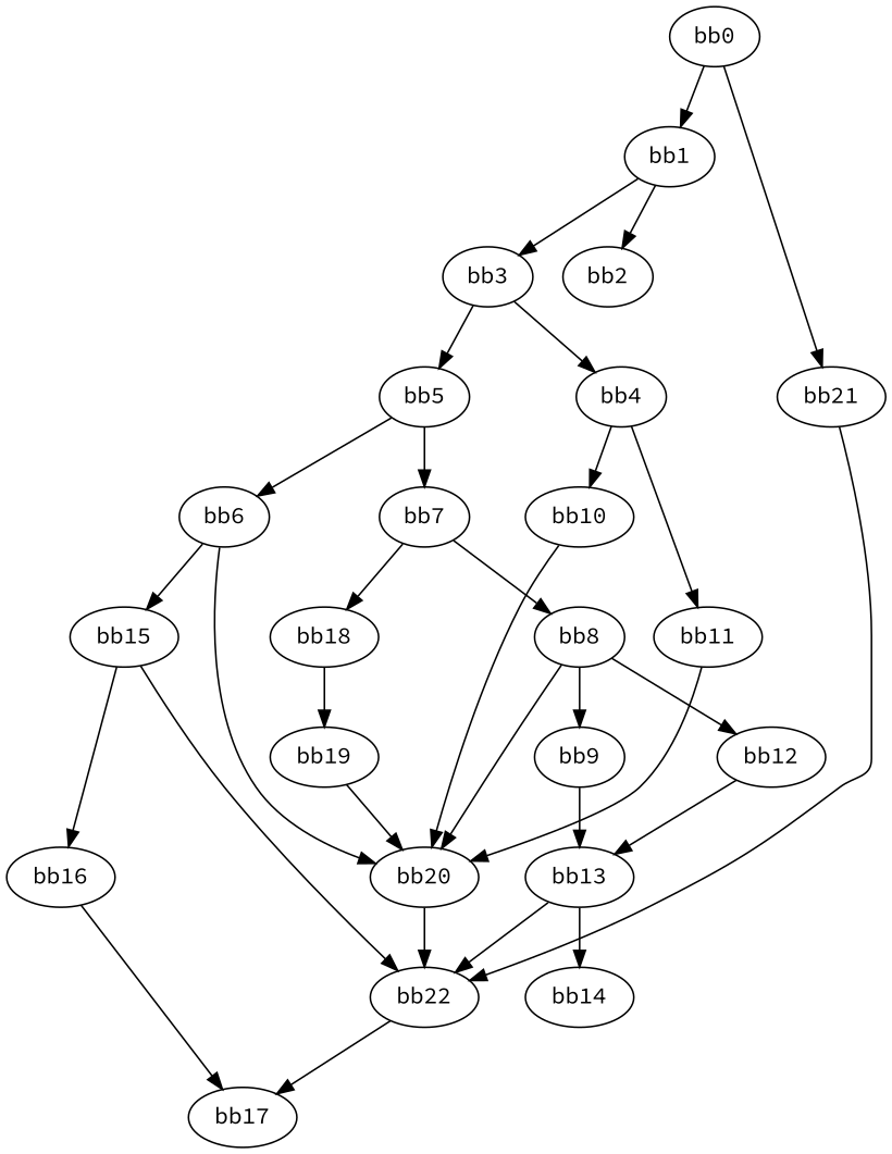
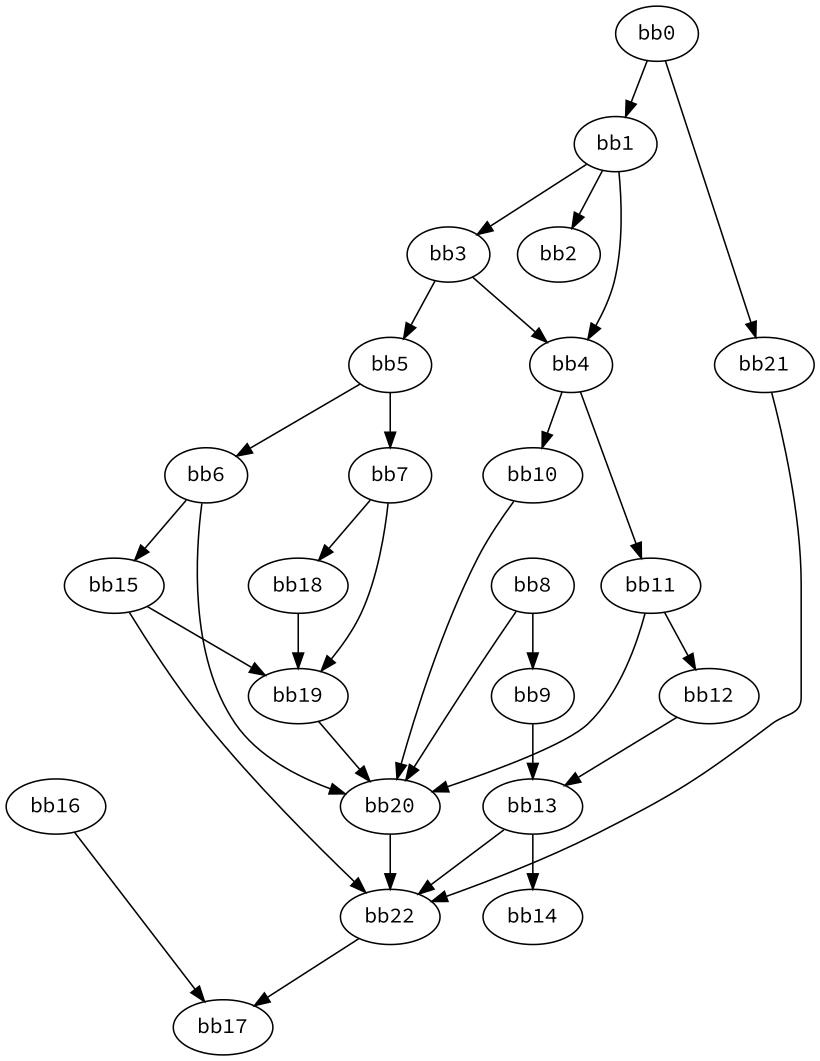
  digraph {
    fontname="Source Code Pro"
    node [fontname="Source Code Pro"]
    edge [fontname="Source Code Pro"]
    n1 [label="bb0\l"]
    n2 [label="bb1\l"]
    n3 [label="bb21\l"]
    n4 [label="bb2\l"]
    n5 [label="bb3\l"]
    n6 [label="bb4\l"]
    n7 [label="bb22\l"]
    n8 [label="bb5\l"]
    n9 [label="bb10\l"]
    n10 [label="bb11\l"]
    n11 [label="bb6\l"]
    n12 [label="bb7\l"]
    n13 [label="bb20\l"]
    n14 [label="bb12\l"]
    n15 [label="bb15\l"]
    n16 [label="bb8\l"]
    n17 [label="bb18\l"]
    n18 [label="bb16\l"]
    n19 [label="bb9\l"]
    n20 [label="bb19\l"]
    n21 [label="bb13\l"]
    n22 [label="bb14\l"]
    n23 [label="bb17\l"]
    n1 -> n2
    n1 -> n3
    n2 -> n4
    n2 -> n5
+   n2 -> n6
    n3 -> n7
    n5 -> n6
    n5 -> n8
    n6 -> n9
    n6 -> n10
    n7 -> n23
    n8 -> n11
    n8 -> n12
    n9 -> n13
    n10 -> n13
-   n16 -> n14
+   n10 -> n14
    n11 -> n13
    n11 -> n15
-   n12 -> n16
+   n12 -> n20
    n12 -> n17
    n13 -> n7
    n14 -> n21
    n15 -> n7
-   n15 -> n18
+   n15 -> n20
    n16 -> n13
    n16 -> n19
    n17 -> n20
    n18 -> n23
    n19 -> n21
    n20 -> n13
    n21 -> n7
    n21 -> n22
  }
